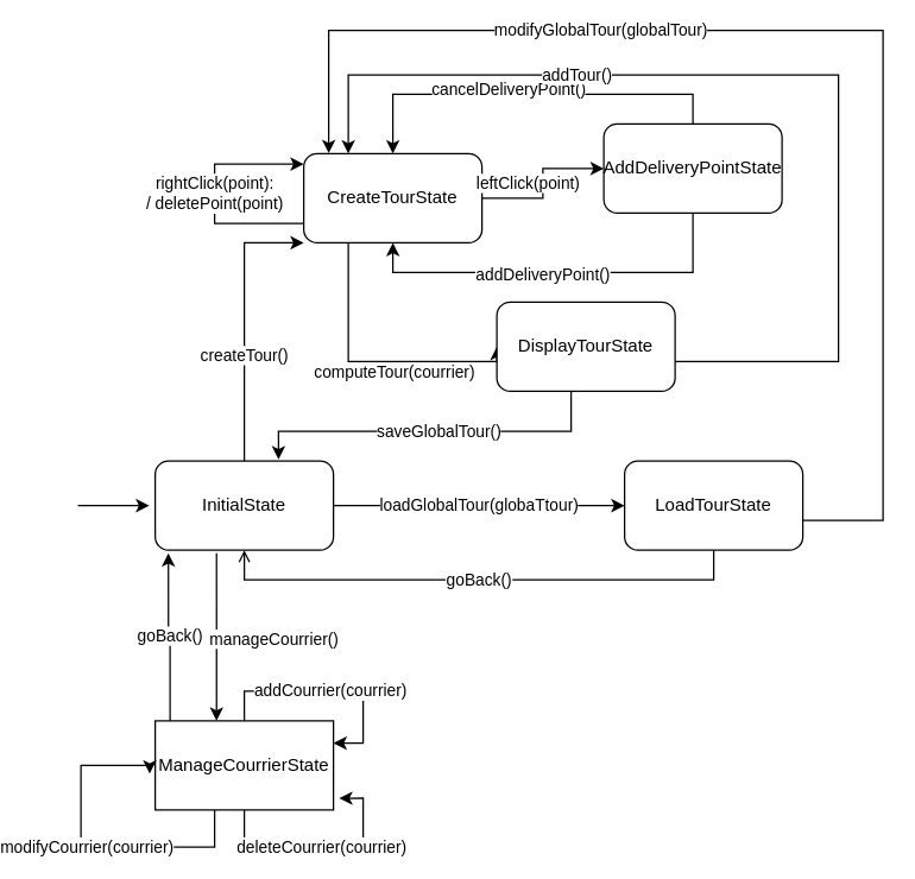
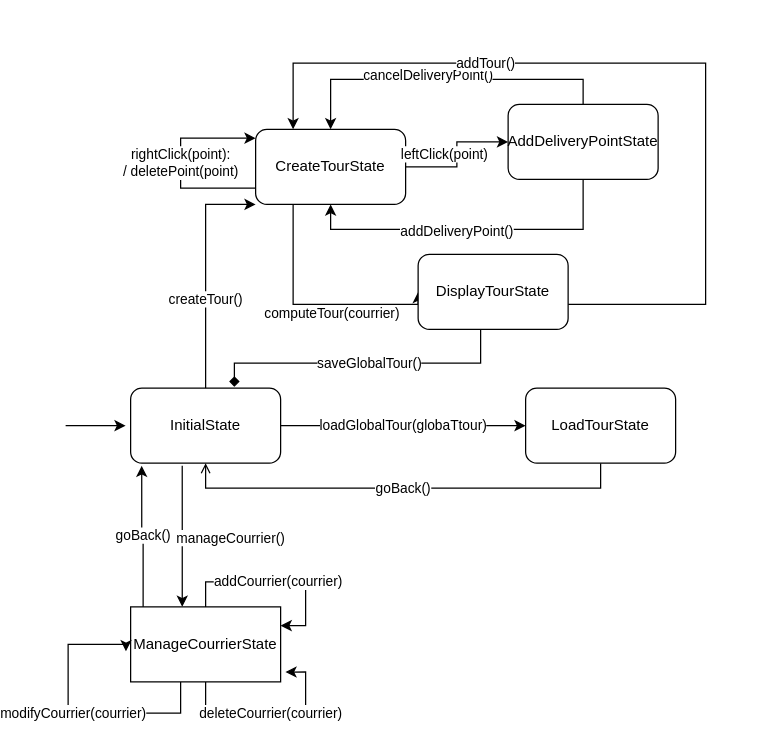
  <mxCell id="0" />
  <mxCell id="1" parent="0" />
  <mxCell id="2" style="edgeStyle=orthogonalEdgeStyle;rounded=0;orthogonalLoop=1;jettySize=auto;html=1;exitX=1;exitY=0.5;exitDx=0;exitDy=0;" edge="1" parent="1" source="3"><mxGeometry relative="1" as="geometry"><mxPoint x="96" y="340" as="targetPoint" /></mxGeometry></mxCell>
  <mxCell id="3" value="" style="shape=image;html=1;verticalAlign=top;verticalLabelPosition=bottom;labelBackgroundColor=#ffffff;imageAspect=0;aspect=fixed;image=https://cdn4.iconfinder.com/data/icons/essential-app-2/16/record-round-circle-dot-128.png" vertex="1" parent="1"><mxGeometry x="20" y="326" width="28" height="28" as="geometry" /></mxCell>
  <mxCell id="4" value="loadGlobalTour(globaTtour)" style="edgeStyle=orthogonalEdgeStyle;rounded=0;orthogonalLoop=1;jettySize=auto;html=1;" edge="1" parent="1"><mxGeometry relative="1" as="geometry"><mxPoint x="220" y="340" as="sourcePoint" /><mxPoint x="416" y="340" as="targetPoint" /></mxGeometry></mxCell>
  <mxCell id="5" value="createTour()" style="edgeStyle=orthogonalEdgeStyle;rounded=0;orthogonalLoop=1;jettySize=auto;html=1;entryX=0;entryY=1;entryDx=0;entryDy=0;" edge="1" parent="1" source="7" target="10"><mxGeometry x="-0.251" relative="1" as="geometry"><Array as="points"><mxPoint x="160" y="163" /></Array><mxPoint y="-1" as="offset" /></mxGeometry></mxCell>
  <mxCell id="6" value="manageCourrier()" style="edgeStyle=orthogonalEdgeStyle;rounded=0;orthogonalLoop=1;jettySize=auto;html=1;exitX=0.344;exitY=1.036;exitDx=0;exitDy=0;exitPerimeter=0;" edge="1" parent="1" source="7" target="25"><mxGeometry x="0.025" y="39" relative="1" as="geometry"><mxPoint x="140" y="380" as="sourcePoint" /><Array as="points"><mxPoint x="141" y="410" /><mxPoint x="141" y="410" /></Array><mxPoint as="offset" /></mxGeometry></mxCell>
  <mxCell id="7" value="InitialState" style="rounded=1;whiteSpace=wrap;html=1;" vertex="1" parent="1"><mxGeometry x="100" y="310" width="120" height="60" as="geometry" /></mxCell>
  <mxCell id="8" style="edgeStyle=orthogonalEdgeStyle;rounded=0;orthogonalLoop=1;jettySize=auto;html=1;exitX=0.5;exitY=1;exitDx=0;exitDy=0;entryX=0;entryY=0.5;entryDx=0;entryDy=0;" edge="1" parent="1" source="10" target="19"><mxGeometry relative="1" as="geometry"><Array as="points"><mxPoint x="230" y="143" /><mxPoint x="230" y="243" /></Array></mxGeometry></mxCell>
  <mxCell id="9" value="&lt;div&gt;computeTour(courrier)&lt;/div&gt;" style="edgeLabel;html=1;align=center;verticalAlign=middle;resizable=0;points=[];" vertex="1" connectable="0" parent="8"><mxGeometry x="-0.175" y="-2" relative="1" as="geometry"><mxPoint x="32" y="49" as="offset" /></mxGeometry></mxCell>
  <mxCell id="10" value="CreateTourState" style="rounded=1;whiteSpace=wrap;html=1;" vertex="1" parent="1"><mxGeometry x="200" y="103" width="120" height="60" as="geometry" /></mxCell>
  <mxCell id="11" style="edgeStyle=orthogonalEdgeStyle;rounded=0;orthogonalLoop=1;jettySize=auto;html=1;exitX=0.5;exitY=1;exitDx=0;exitDy=0;entryX=0.5;entryY=1;entryDx=0;entryDy=0;" edge="1" parent="1" source="15" target="10"><mxGeometry relative="1" as="geometry" /></mxCell>
  <mxCell id="12" value="&lt;div&gt;addDeliveryPoint()&lt;/div&gt;" style="edgeLabel;html=1;align=center;verticalAlign=middle;resizable=0;points=[];" vertex="1" connectable="0" parent="11"><mxGeometry x="0.113" y="1" relative="1" as="geometry"><mxPoint x="4" as="offset" /></mxGeometry></mxCell>
  <mxCell id="13" style="edgeStyle=orthogonalEdgeStyle;rounded=0;orthogonalLoop=1;jettySize=auto;html=1;exitX=0.5;exitY=0;exitDx=0;exitDy=0;entryX=0.5;entryY=0;entryDx=0;entryDy=0;" edge="1" parent="1" source="15" target="10"><mxGeometry relative="1" as="geometry" /></mxCell>
  <mxCell id="14" value="cancelDeliveryPoint()" style="edgeLabel;html=1;align=center;verticalAlign=middle;resizable=0;points=[];" vertex="1" connectable="0" parent="13"><mxGeometry x="0.105" y="-4" relative="1" as="geometry"><mxPoint as="offset" /></mxGeometry></mxCell>
  <mxCell id="15" value="AddDeliveryPointState" style="rounded=1;whiteSpace=wrap;html=1;container=0;" vertex="1" parent="1"><mxGeometry x="402" y="83" width="120" height="60" as="geometry" /></mxCell>
  <mxCell id="16" value="leftClick(point)" style="edgeStyle=orthogonalEdgeStyle;rounded=0;orthogonalLoop=1;jettySize=auto;html=1;exitX=1;exitY=0.5;exitDx=0;exitDy=0;" edge="1" parent="1" source="10" target="15"><mxGeometry y="10" relative="1" as="geometry"><mxPoint as="offset" /></mxGeometry></mxCell>
- <mxCell id="17" value="saveGlobalTour()" style="edgeStyle=orthogonalEdgeStyle;rounded=0;orthogonalLoop=1;jettySize=auto;html=1;exitX=0.5;exitY=1;exitDx=0;exitDy=0;entryX=0.692;entryY=-0.017;entryDx=0;entryDy=0;entryPerimeter=0;" edge="1" parent="1" source="19" target="7"><mxGeometry relative="1" as="geometry"><Array as="points"><mxPoint x="380" y="290" /><mxPoint x="183" y="290" /></Array></mxGeometry></mxCell>
+ <mxCell id="17" value="saveGlobalTour()" style="edgeStyle=orthogonalEdgeStyle;rounded=0;orthogonalLoop=1;jettySize=auto;html=1;exitX=0.5;exitY=1;exitDx=0;exitDy=0;entryX=0.692;entryY=-0.017;entryDx=0;entryDy=0;entryPerimeter=0;endArrow=diamond;" edge="1" parent="1" source="19" target="7"><mxGeometry relative="1" as="geometry"><Array as="points"><mxPoint x="380" y="290" /><mxPoint x="183" y="290" /></Array></mxGeometry></mxCell>
  <mxCell id="18" value="addTour()" style="edgeStyle=orthogonalEdgeStyle;rounded=0;orthogonalLoop=1;jettySize=auto;html=1;entryX=0.25;entryY=0;entryDx=0;entryDy=0;" edge="1" parent="1" source="19" target="10"><mxGeometry x="0.397" relative="1" as="geometry"><mxPoint x="600" y="3" as="targetPoint" /><Array as="points"><mxPoint x="560" y="243" /><mxPoint x="560" y="50" /><mxPoint x="230" y="50" /></Array><mxPoint as="offset" /></mxGeometry></mxCell>
  <mxCell id="19" value="DisplayTourState" style="rounded=1;whiteSpace=wrap;html=1;" vertex="1" parent="1"><mxGeometry x="330" y="203" width="120" height="60" as="geometry" /></mxCell>
  <mxCell id="20" value="goBack()" style="edgeStyle=orthogonalEdgeStyle;rounded=0;orthogonalLoop=1;jettySize=auto;html=1;entryX=0.5;entryY=1;entryDx=0;entryDy=0;endArrow=open;" edge="1" parent="1" source="22" target="7"><mxGeometry relative="1" as="geometry"><Array as="points"><mxPoint x="476" y="390" /><mxPoint x="160" y="390" /></Array></mxGeometry></mxCell>
- <mxCell id="21" value="modifyGlobalTour(globalTour)" style="edgeStyle=orthogonalEdgeStyle;rounded=0;orthogonalLoop=1;jettySize=auto;html=1;entryX=0.14;entryY=-0.006;entryDx=0;entryDy=0;entryPerimeter=0;" edge="1" parent="1" source="22" target="10"><mxGeometry x="0.367" relative="1" as="geometry"><Array as="points"><mxPoint x="590" y="350" /><mxPoint x="590" y="20" /><mxPoint x="217" y="20" /></Array><mxPoint as="offset" /></mxGeometry></mxCell>
  <mxCell id="22" value="LoadTourState" style="rounded=1;whiteSpace=wrap;html=1;" vertex="1" parent="1"><mxGeometry x="416" y="310" width="120" height="60" as="geometry" /></mxCell>
  <mxCell id="23" value="&lt;div&gt;rightClick(point):&lt;/div&gt;&lt;div&gt;/ deletePoint(point)&lt;/div&gt;" style="edgeStyle=orthogonalEdgeStyle;rounded=0;orthogonalLoop=1;jettySize=auto;html=1;" edge="1" parent="1" source="10"><mxGeometry relative="1" as="geometry"><mxPoint x="200" y="110" as="targetPoint" /><Array as="points"><mxPoint x="140" y="150" /><mxPoint x="140" y="110" /><mxPoint x="200" y="110" /></Array></mxGeometry></mxCell>
  <mxCell id="24" value="goBack()" style="edgeStyle=orthogonalEdgeStyle;rounded=0;orthogonalLoop=1;jettySize=auto;html=1;entryX=0.074;entryY=1.036;entryDx=0;entryDy=0;entryPerimeter=0;" edge="1" parent="1" source="25" target="7"><mxGeometry relative="1" as="geometry"><Array as="points"><mxPoint x="110" y="428" /><mxPoint x="109" y="428" /></Array></mxGeometry></mxCell>
  <mxCell id="25" value="ManageCourrierState" style="whiteSpace=wrap;html=1;rounded=0;" vertex="1" parent="1"><mxGeometry x="100" y="485" width="120" height="60" as="geometry" /></mxCell>
  <mxCell id="26" value="addCourrier(courrier)" style="edgeStyle=orthogonalEdgeStyle;rounded=0;orthogonalLoop=1;jettySize=auto;html=1;entryX=1;entryY=0.25;entryDx=0;entryDy=0;" edge="1" parent="1" source="25" target="25"><mxGeometry relative="1" as="geometry" /></mxCell>
  <mxCell id="27" value="deleteCourrier(courrier)" style="edgeStyle=orthogonalEdgeStyle;rounded=0;orthogonalLoop=1;jettySize=auto;html=1;entryX=1.032;entryY=0.869;entryDx=0;entryDy=0;entryPerimeter=0;" edge="1" parent="1" source="25" target="25"><mxGeometry relative="1" as="geometry"><Array as="points"><mxPoint x="160" y="570" /><mxPoint x="240" y="570" /><mxPoint x="240" y="537" /></Array></mxGeometry></mxCell>
  <mxCell id="28" value="modifyCourrier(courrier)" style="edgeStyle=orthogonalEdgeStyle;rounded=0;orthogonalLoop=1;jettySize=auto;html=1;entryX=-0.031;entryY=0.592;entryDx=0;entryDy=0;entryPerimeter=0;" edge="1" parent="1" source="25" target="25"><mxGeometry relative="1" as="geometry"><Array as="points"><mxPoint x="140" y="570" /><mxPoint x="50" y="570" /><mxPoint x="50" y="515" /><mxPoint x="96" y="515" /></Array></mxGeometry></mxCell>
